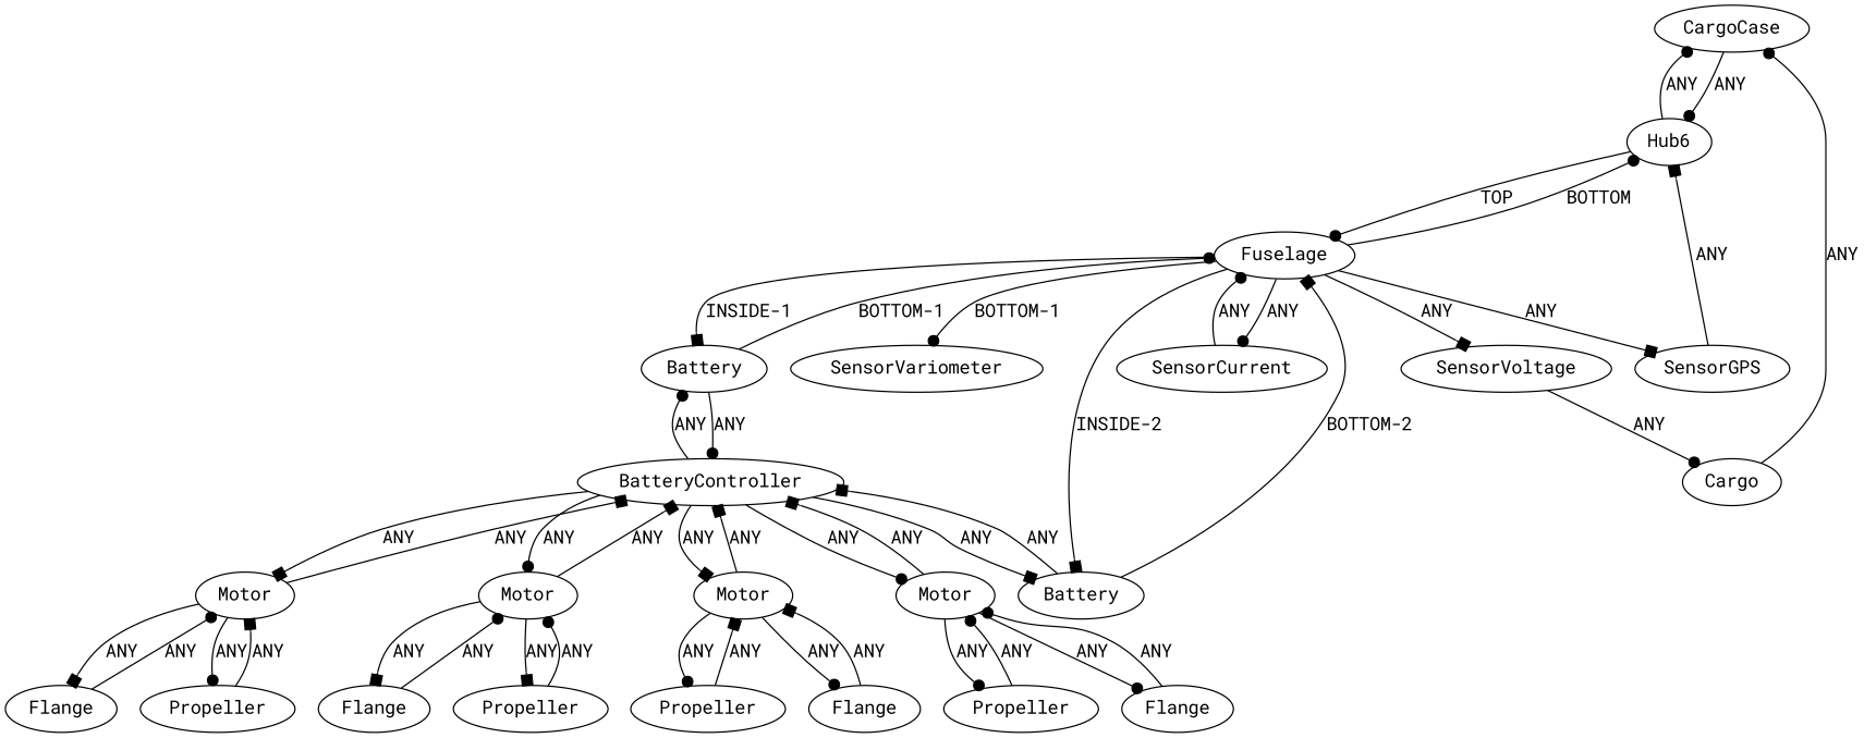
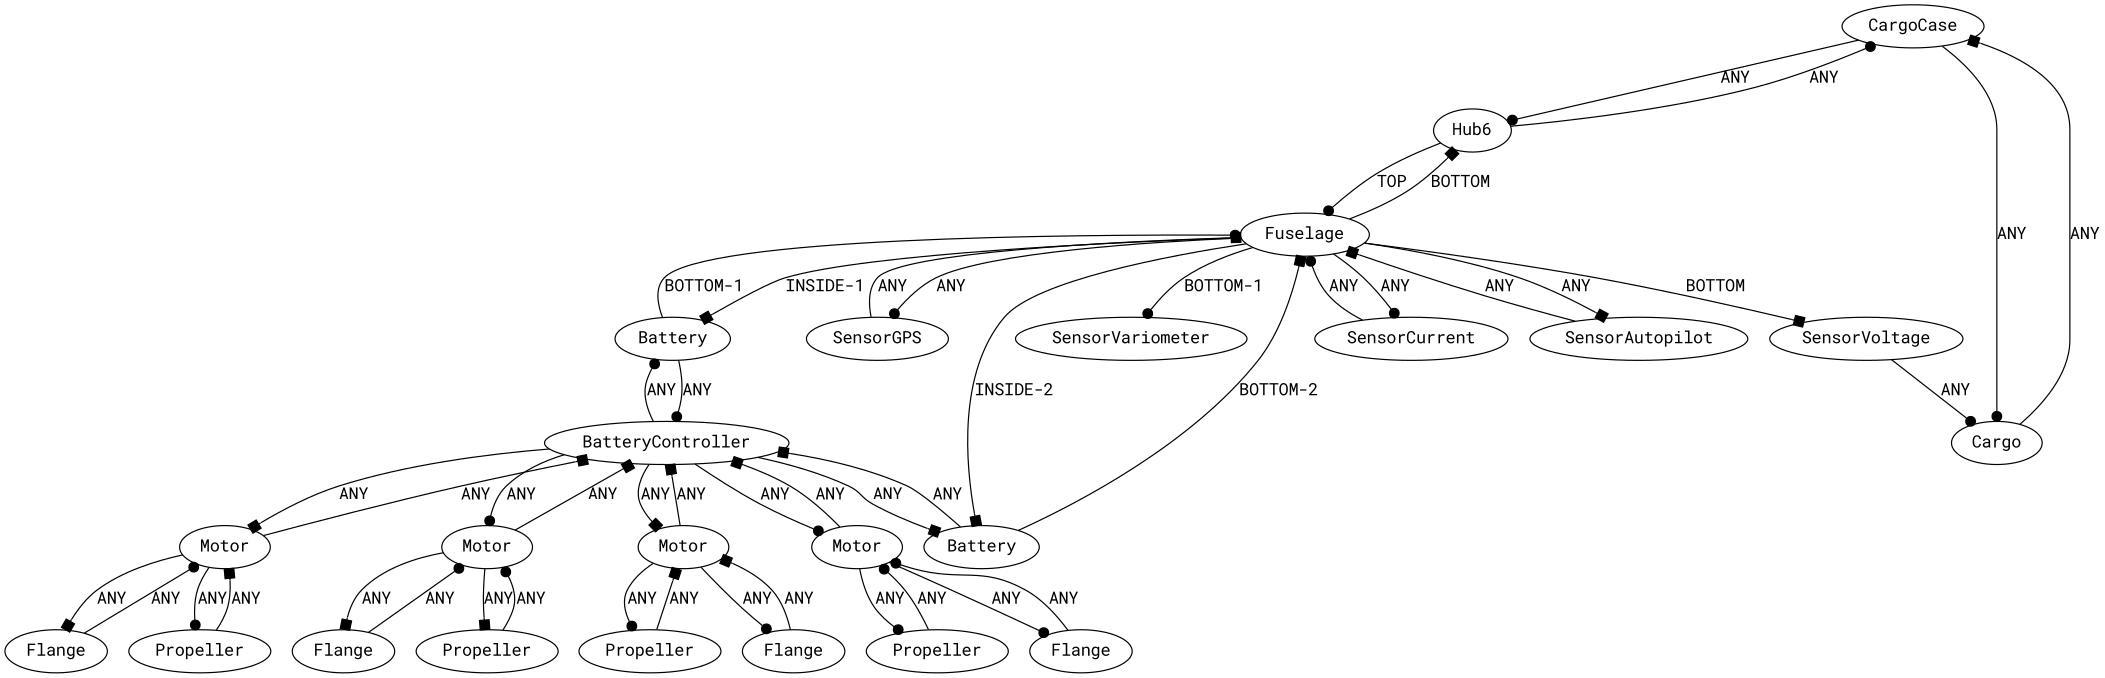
  digraph {
    fontname="Roboto Mono"
    node [fontname="Roboto Mono"]
    edge [arrowhead=dot fontname="Roboto Mono"]
    n1 [instance=CargoCase_instance_1 label=CargoCase]
    n2 [instance=Hub3_instance_4 label=Hub6]
    n3 [instance=Cargo_instance_1 label=Cargo]
    n4 [instance=Fuselage_instance_1 label=Fuselage]
+   n5 [instance=SensorAutopilot_instance_1 label=SensorAutopilot]
    n6 [instance=SensorVoltage_instance_1 label=SensorVoltage]
    n7 [instance=SensorGPS_instance_1 label=SensorGPS]
    n8 [instance=Battery_instance_1 label=Battery]
    n9 [instance=SensorVariometer_instance_1 label=SensorVariometer]
    n10 [instance=Battery_instance_2 label=Battery]
    n11 [instance=SensorCurrent_instance_1 label=SensorCurrent]
    n12 [instance=BatteryController_instance_1 label=BatteryController]
    n13 [instance=Flange_instance_1 label=Flange]
    n14 [instance=Motor_instance_1 label=Motor]
    n15 [instance=Propeller_instance_1 label=Propeller]
    n16 [instance=Motor_instance_4 label=Motor]
    n17 [instance=Motor_instance_2 label=Motor]
    n18 [instance=Motor_instance_3 label=Motor]
    n19 [instance=Flange_instance_2 label=Flange]
    n20 [instance=Propeller_instance_4 label=Propeller]
    n21 [instance=Propeller_instance_2 label=Propeller]
    n22 [instance=Flange_instance_3 label=Flange]
    n23 [instance=Propeller_instance_3 label=Propeller]
    n24 [instance=Flange_instance_4 label=Flange]
    n1 -> n2 [label=ANY]
+   n1 -> n3 [label=ANY]
    n2 -> n1 [label=ANY]
    n2 -> n4 [label=TOP]
-   n3 -> n1 [label=ANY]
-   n4 -> n2 [label=BOTTOM]
-   n4 -> n6 [arrowhead=box label=ANY]
-   n4 -> n7 [arrowhead=box label=ANY]
+   n3 -> n1 [arrowhead=box label=ANY]
+   n4 -> n2 [arrowhead=box label=BOTTOM]
+   n4 -> n5 [arrowhead=box label=ANY]
+   n4 -> n6 [arrowhead=box label=BOTTOM]
+   n4 -> n7 [label=ANY]
    n4 -> n8 [arrowhead=box label="INSIDE-1"]
    n4 -> n9 [label="BOTTOM-1"]
    n4 -> n10 [arrowhead=box label="INSIDE-2"]
    n4 -> n11 [label=ANY]
+   n5 -> n4 [arrowhead=box label=ANY]
    n6 -> n3 [label=ANY]
-   n7 -> n2 [arrowhead=box label=ANY]
+   n7 -> n4 [arrowhead=box label=ANY]
    n8 -> n4 [label="BOTTOM-1"]
    n8 -> n12 [label=ANY]
    n10 -> n4 [arrowhead=box label="BOTTOM-2"]
    n10 -> n12 [arrowhead=box label=ANY]
    n11 -> n4 [label=ANY]
    n12 -> n8 [label=ANY]
    n12 -> n10 [arrowhead=box label=ANY]
    n12 -> n14 [arrowhead=box label=ANY]
    n12 -> n16 [label=ANY]
    n12 -> n17 [arrowhead=box label=ANY]
    n12 -> n18 [label=ANY]
    n13 -> n14 [label=ANY]
    n14 -> n12 [arrowhead=box label=ANY]
    n14 -> n13 [arrowhead=box label=ANY]
    n14 -> n15 [label=ANY]
    n15 -> n14 [arrowhead=box label=ANY]
    n16 -> n12 [arrowhead=box label=ANY]
    n16 -> n19 [arrowhead=box label=ANY]
    n16 -> n20 [arrowhead=box label=ANY]
    n17 -> n12 [arrowhead=box label=ANY]
    n17 -> n21 [label=ANY]
    n17 -> n22 [label=ANY]
    n18 -> n12 [arrowhead=box label=ANY]
    n18 -> n23 [label=ANY]
    n18 -> n24 [label=ANY]
    n19 -> n16 [label=ANY]
    n20 -> n16 [label=ANY]
    n21 -> n17 [arrowhead=box label=ANY]
    n22 -> n17 [arrowhead=box label=ANY]
    n23 -> n18 [label=ANY]
    n24 -> n18 [label=ANY]
  }
